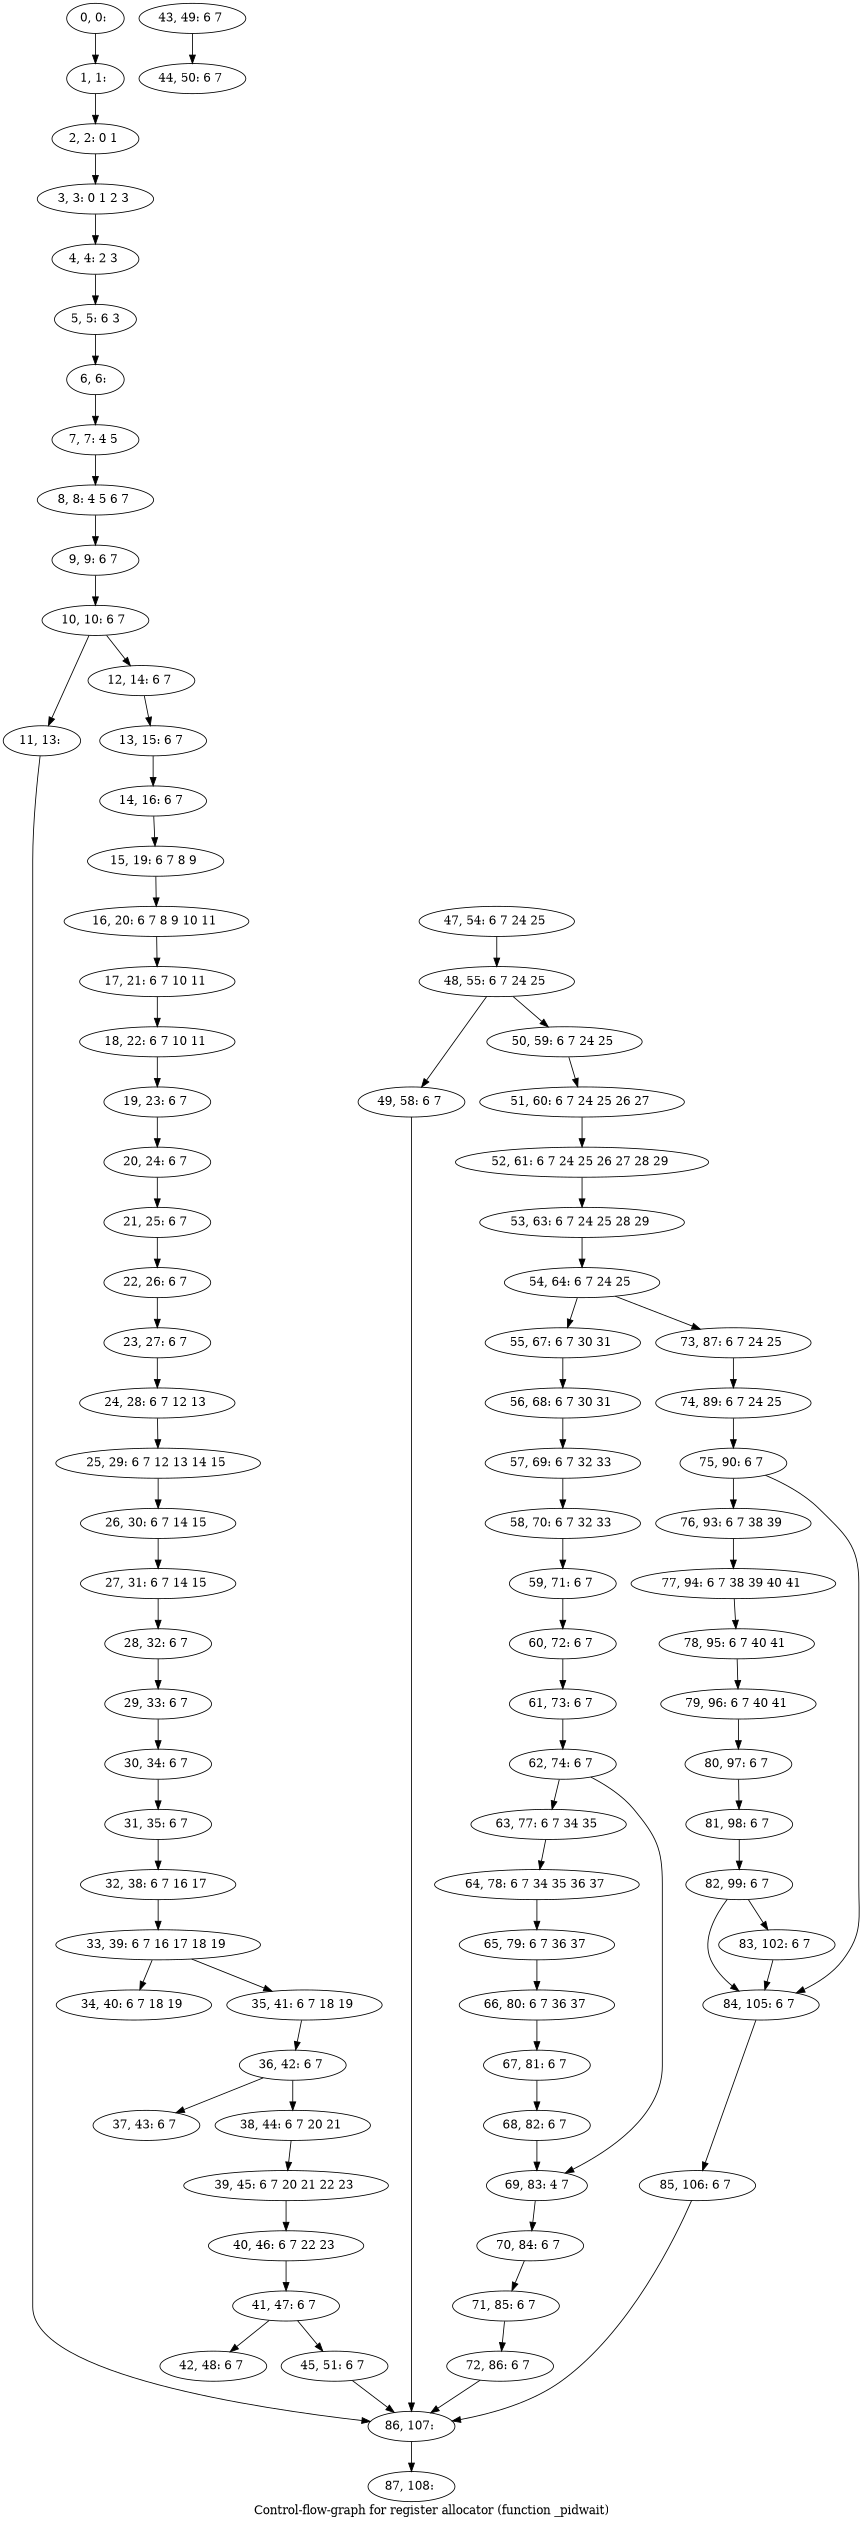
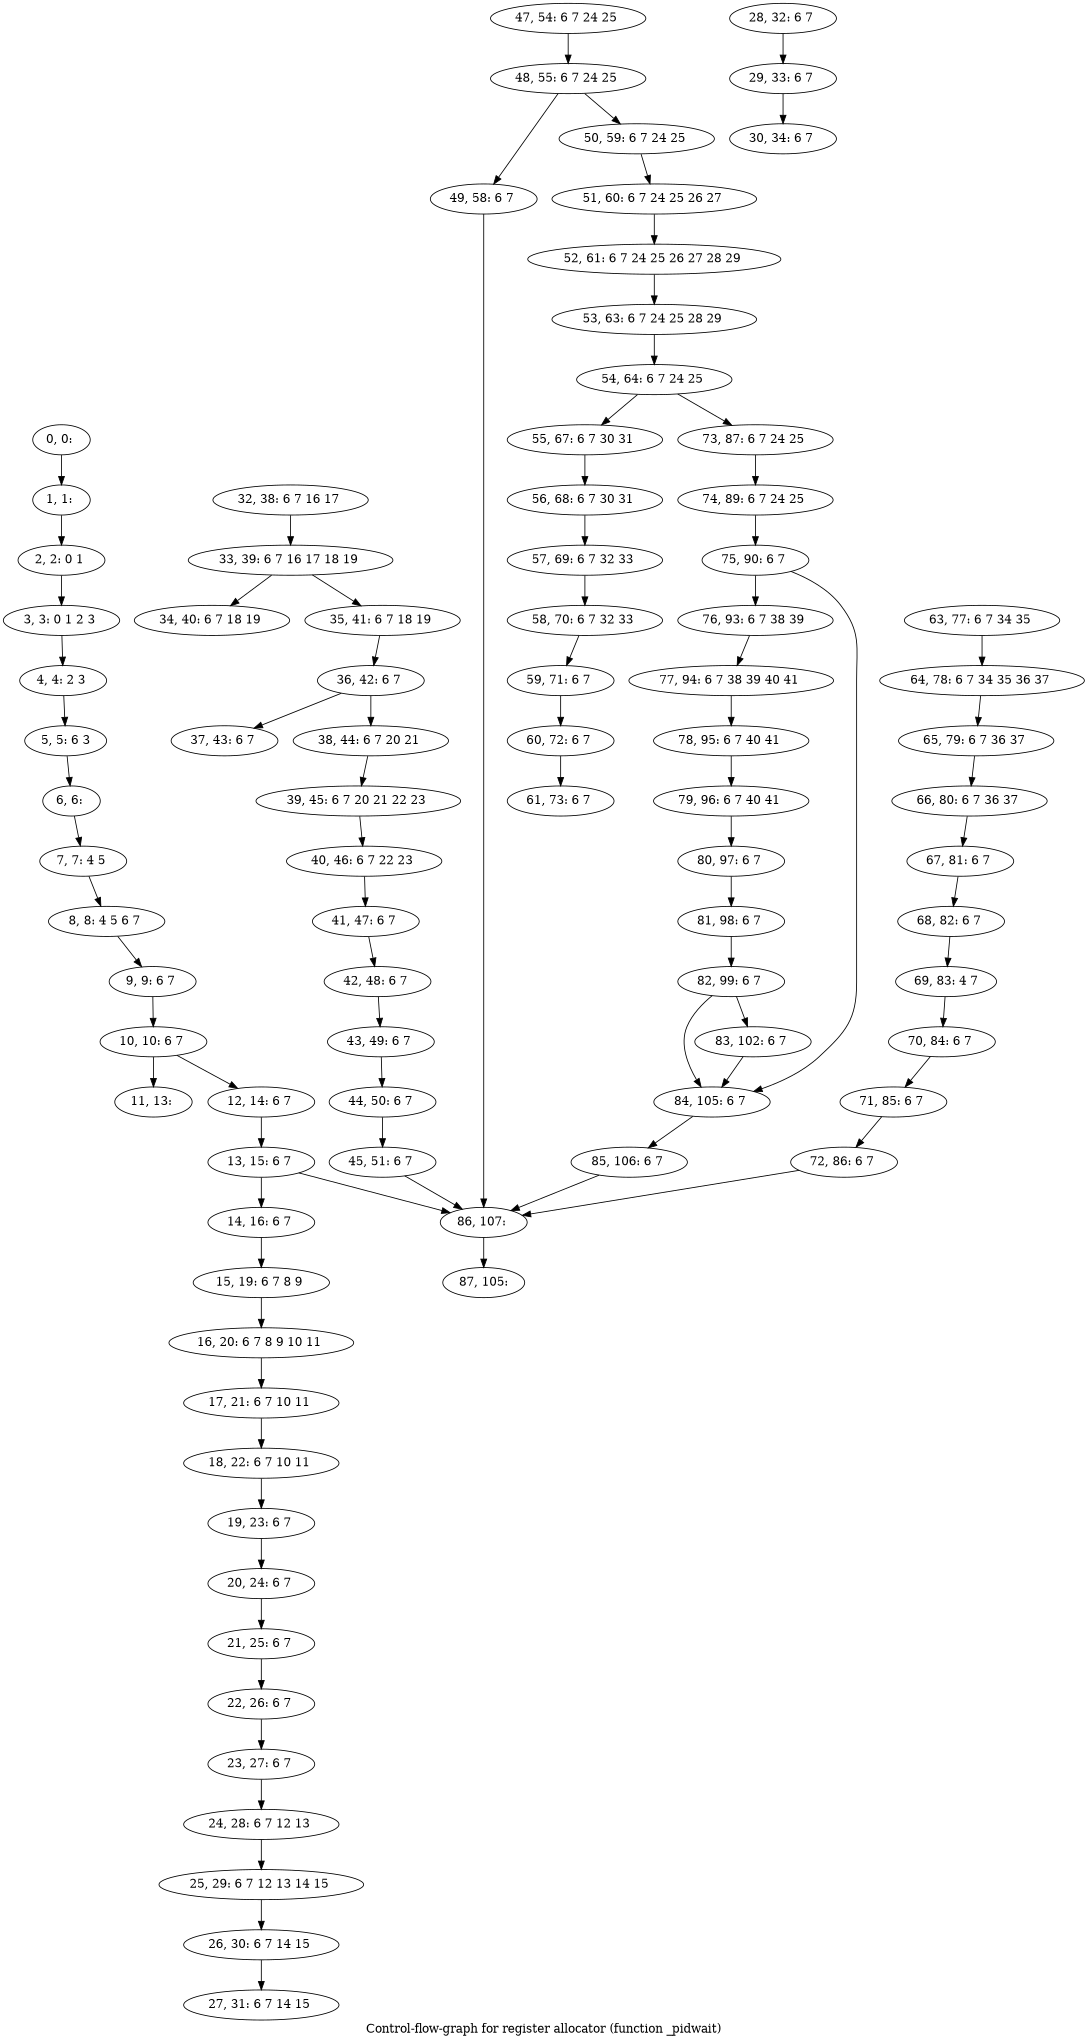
  digraph {
    label="Control-flow-graph for register allocator (function _pidwait)"
    n1 [label="0, 0: "]
    n2 [label="1, 1: "]
    n3 [label="2, 2: 0 1 "]
    n4 [label="3, 3: 0 1 2 3 "]
    n5 [label="4, 4: 2 3 "]
    n6 [label="5, 5: 6 3"]
    n7 [label="6, 6: "]
    n8 [label="7, 7: 4 5 "]
    n9 [label="8, 8: 4 5 6 7 "]
    n10 [label="9, 9: 6 7 "]
    n11 [label="10, 10: 6 7 "]
    n12 [label="11, 13: "]
    n13 [label="12, 14: 6 7 "]
    n14 [label="86, 107: "]
    n15 [label="13, 15: 6 7 "]
-   n16 [label="87, 108: "]
+   n16 [label="87, 105:"]
    n17 [label="14, 16: 6 7 "]
    n18 [label="15, 19: 6 7 8 9 "]
    n19 [label="16, 20: 6 7 8 9 10 11 "]
    n20 [label="17, 21: 6 7 10 11 "]
    n21 [label="18, 22: 6 7 10 11 "]
    n22 [label="19, 23: 6 7 "]
    n23 [label="20, 24: 6 7 "]
    n24 [label="21, 25: 6 7 "]
    n25 [label="22, 26: 6 7 "]
    n26 [label="23, 27: 6 7 "]
    n27 [label="24, 28: 6 7 12 13 "]
    n28 [label="25, 29: 6 7 12 13 14 15 "]
    n29 [label="26, 30: 6 7 14 15 "]
    n30 [label="27, 31: 6 7 14 15 "]
    n31 [label="28, 32: 6 7 "]
    n32 [label="29, 33: 6 7 "]
    n33 [label="30, 34: 6 7 "]
-   n34 [label="31, 35: 6 7 "]
    n35 [label="32, 38: 6 7 16 17 "]
    n36 [label="33, 39: 6 7 16 17 18 19 "]
    n37 [label="34, 40: 6 7 18 19 "]
    n38 [label="35, 41: 6 7 18 19 "]
    n39 [label="36, 42: 6 7 "]
    n40 [label="37, 43: 6 7 "]
    n41 [label="38, 44: 6 7 20 21 "]
    n42 [label="39, 45: 6 7 20 21 22 23 "]
    n43 [label="40, 46: 6 7 22 23 "]
    n44 [label="41, 47: 6 7 "]
    n45 [label="42, 48: 6 7 "]
    n46 [label="43, 49: 6 7 "]
    n47 [label="44, 50: 6 7 "]
    n48 [label="45, 51: 6 7 "]
    n49 [label="47, 54: 6 7 24 25 "]
    n50 [label="48, 55: 6 7 24 25 "]
    n51 [label="49, 58: 6 7 "]
    n52 [label="50, 59: 6 7 24 25 "]
    n53 [label="51, 60: 6 7 24 25 26 27 "]
    n54 [label="52, 61: 6 7 24 25 26 27 28 29 "]
    n55 [label="53, 63: 6 7 24 25 28 29 "]
    n56 [label="54, 64: 6 7 24 25 "]
    n57 [label="55, 67: 6 7 30 31 "]
    n58 [label="73, 87: 6 7 24 25 "]
    n59 [label="56, 68: 6 7 30 31 "]
    n60 [label="74, 89: 6 7 24 25 "]
    n61 [label="57, 69: 6 7 32 33 "]
    n62 [label="58, 70: 6 7 32 33 "]
    n63 [label="59, 71: 6 7 "]
    n64 [label="60, 72: 6 7 "]
    n65 [label="61, 73: 6 7 "]
-   n66 [label="62, 74: 6 7 "]
    n67 [label="63, 77: 6 7 34 35 "]
    n68 [label="69, 83: 4 7"]
    n69 [label="64, 78: 6 7 34 35 36 37 "]
    n70 [label="70, 84: 6 7 "]
    n71 [label="65, 79: 6 7 36 37 "]
    n72 [label="66, 80: 6 7 36 37 "]
    n73 [label="67, 81: 6 7 "]
    n74 [label="68, 82: 6 7 "]
    n75 [label="71, 85: 6 7 "]
    n76 [label="72, 86: 6 7 "]
    n77 [label="75, 90: 6 7 "]
    n78 [label="76, 93: 6 7 38 39 "]
    n79 [label="84, 105: 6 7 "]
    n80 [label="77, 94: 6 7 38 39 40 41 "]
    n81 [label="85, 106: 6 7 "]
    n82 [label="78, 95: 6 7 40 41 "]
    n83 [label="79, 96: 6 7 40 41 "]
    n84 [label="80, 97: 6 7 "]
    n85 [label="81, 98: 6 7 "]
    n86 [label="82, 99: 6 7 "]
    n87 [label="83, 102: 6 7 "]
    n1 -> n2
    n2 -> n3
    n3 -> n4
    n4 -> n5
    n5 -> n6
    n6 -> n7
    n7 -> n8
    n8 -> n9
    n9 -> n10
    n10 -> n11
    n11 -> n12
    n11 -> n13
-   n12 -> n14
+   n15 -> n14
    n13 -> n15
    n14 -> n16
    n15 -> n17
    n17 -> n18
    n18 -> n19
    n19 -> n20
    n20 -> n21
    n21 -> n22
    n22 -> n23
    n23 -> n24
    n24 -> n25
    n25 -> n26
    n26 -> n27
    n27 -> n28
    n28 -> n29
    n29 -> n30
-   n30 -> n31
    n31 -> n32
    n32 -> n33
-   n33 -> n34
-   n34 -> n35
    n35 -> n36
    n36 -> n37
    n36 -> n38
    n38 -> n39
    n39 -> n40
    n39 -> n41
    n41 -> n42
    n42 -> n43
    n43 -> n44
    n44 -> n45
+   n45 -> n46
    n46 -> n47
-   n44 -> n48
+   n47 -> n48
    n48 -> n14
    n49 -> n50
    n50 -> n51
    n50 -> n52
    n51 -> n14
    n52 -> n53
    n53 -> n54
    n54 -> n55
    n55 -> n56
    n56 -> n57
    n56 -> n58
    n57 -> n59
    n58 -> n60
    n59 -> n61
    n60 -> n77
    n61 -> n62
    n62 -> n63
    n63 -> n64
    n64 -> n65
-   n65 -> n66
-   n66 -> n67
-   n66 -> n68
    n67 -> n69
    n68 -> n70
    n69 -> n71
    n70 -> n75
    n71 -> n72
    n72 -> n73
    n73 -> n74
    n74 -> n68
    n75 -> n76
    n76 -> n14
    n77 -> n78
    n77 -> n79
    n78 -> n80
    n79 -> n81
    n80 -> n82
    n81 -> n14
    n82 -> n83
    n83 -> n84
    n84 -> n85
    n85 -> n86
    n86 -> n79
    n86 -> n87
    n87 -> n79
  }
